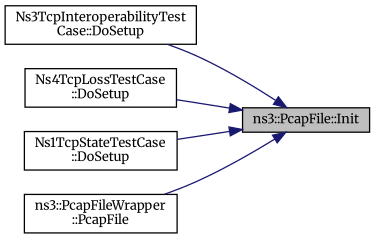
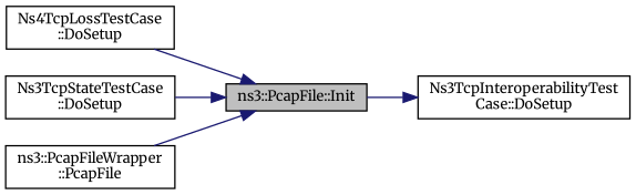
  digraph {
    fontname=Merriweather
    rankdir=RL
    node [color=black fillcolor=white fontname=Merriweather fontsize=10 shape=record style=filled]
    edge [color=midnightblue dir=back fontname=Merriweather fontsize=10 labelfontname=Helvetica labelfontsize=10 style=solid]
    n1 [fillcolor=grey75 fontcolor=black height=0.2 label="ns3::PcapFile::Init" width=0.4]
    n2 [height=0.2 label="Ns3TcpInteroperabilityTest\lCase::DoSetup" width=0.4]
    n3 [height=0.2 label="Ns4TcpLossTestCase\l::DoSetup" width=0.4]
-   n4 [height=0.2 label="Ns1TcpStateTestCase\l::DoSetup" width=0.4]
+   n4 [height=0.2 label="Ns3TcpStateTestCase\l::DoSetup" width=0.4]
    n5 [height=0.2 label="ns3::PcapFileWrapper\l::PcapFile" width=0.4]
-   n1 -> n2
+   n2 -> n1
    n1 -> n3
    n1 -> n4
    n1 -> n5
  }
